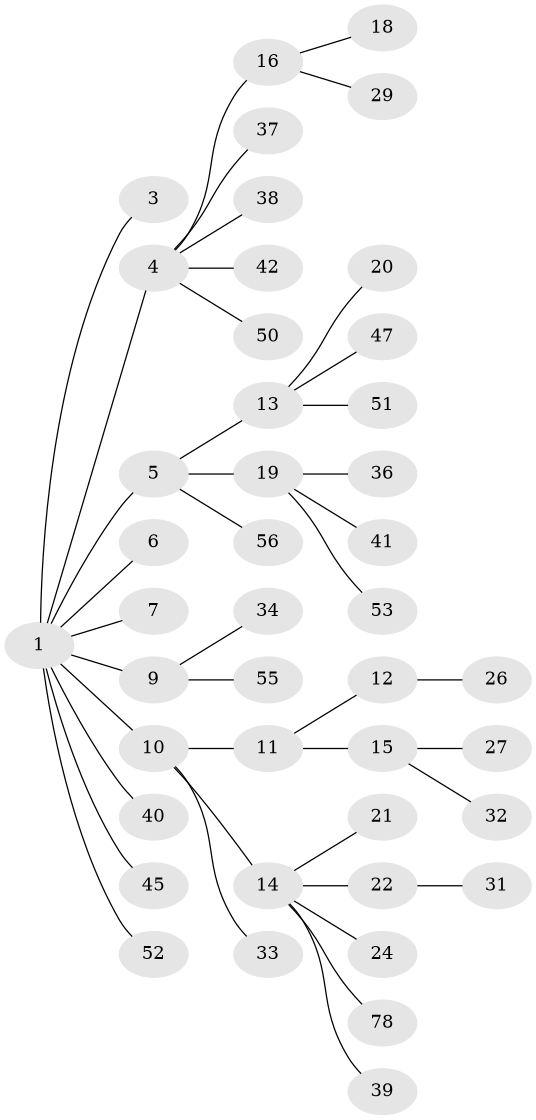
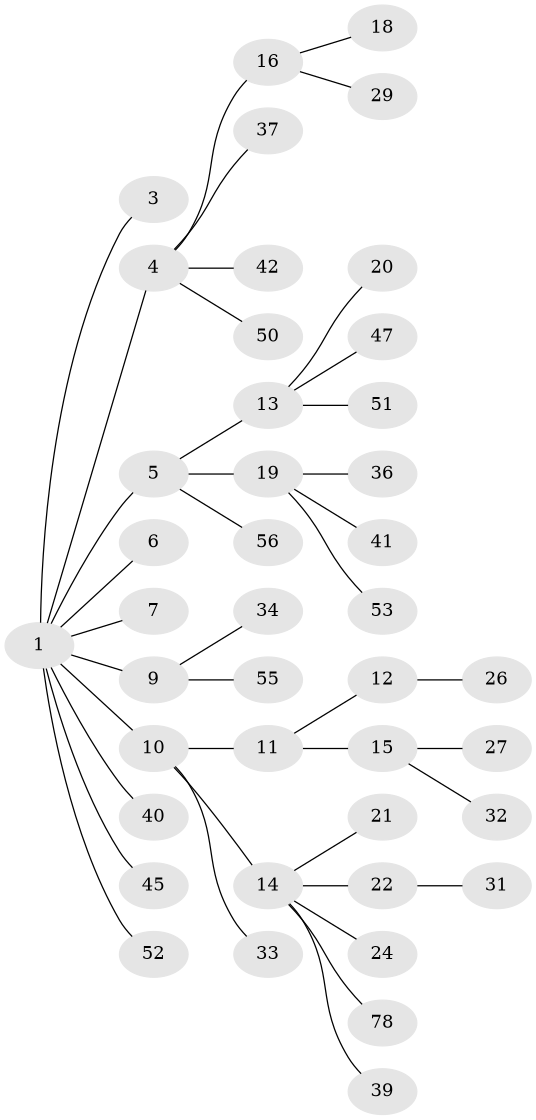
  graph {
    rankdir=LR
    node [color=gray90 style=filled]
    1 [super="+2"]
    3
    4 [super="+8"]
    5 [super="+23"]
    6
    7
    9
    10
    40 [super="+44+54"]
    45
    52
    16 [super="+17"]
    37 [super="+58+62"]
-   38
    42
    50
    13
    19
    56
    34 [super="+59"]
    55
    11 [super="+35+48+49"]
    14
    33
    18
    29 [super="+43"]
    20
    47
    51
    36
    41
    53
    12 [super="+57"]
    15
    21
    22
    24 [super="+30"]
    n38 [label=78]
    39
    26
    27 [super="+61"]
    32
    31
    1 -- 3
    1 -- 4
    1 -- 5
    1 -- 6
    1 -- 7
    1 -- 9
    1 -- 10
    1 -- 40
    1 -- 45
    1 -- 52
    4 -- 16
    4 -- 37
-   4 -- 38
    4 -- 42
    4 -- 50
    5 -- 13
    5 -- 19
    5 -- 56
    9 -- 34
    9 -- 55
    10 -- 11
    10 -- 14
    10 -- 33
    16 -- 18
    16 -- 29
    13 -- 20
    13 -- 47
    13 -- 51
    19 -- 36
    19 -- 41
    19 -- 53
    11 -- 12
    11 -- 15
    14 -- 21
    14 -- 22
    14 -- 24
    14 -- n38
    14 -- 39
    12 -- 26
    15 -- 27
    15 -- 32
    22 -- 31
  }
